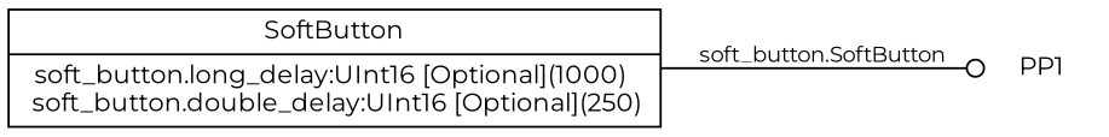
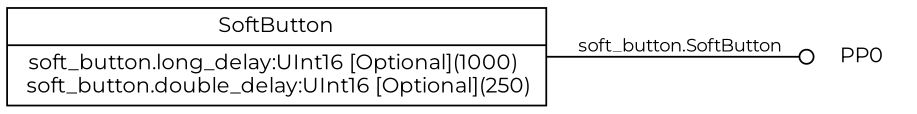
  digraph {
    rankdir=LR
    fontname=Montserrat
    node [fontsize=12 fontname=Montserrat]
    n1 [label="<f0> SoftButton | <f1> soft_button.long_delay:UInt16 [Optional](1000) \n soft_button.double_delay:UInt16 [Optional](250)" shape=record]
-   PP1 [shape=plaintext]
+   PP1 [shape=plaintext label=PP0]
    n1 -> PP1 [arrowhead=odot fontsize=10 label="soft_button.SoftButton" fontname=Montserrat]
  }
